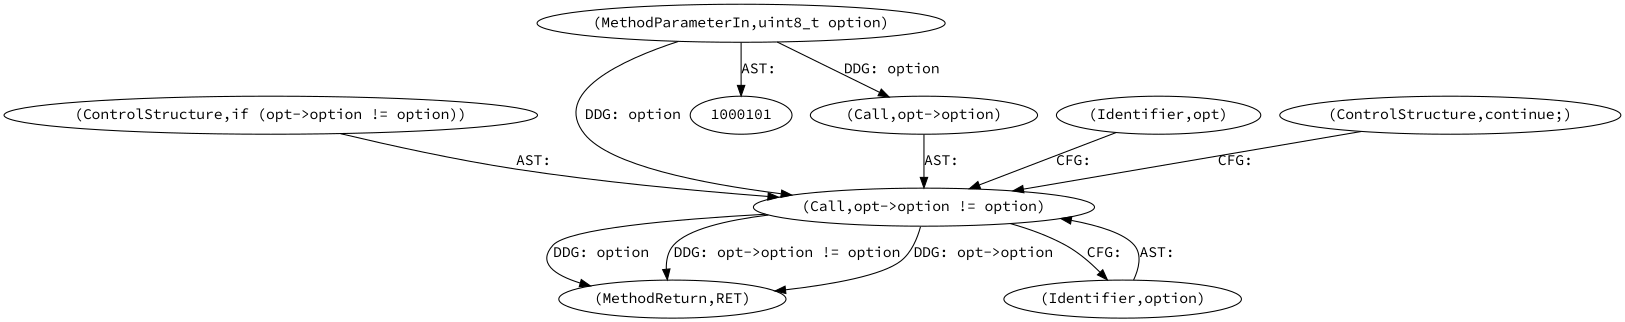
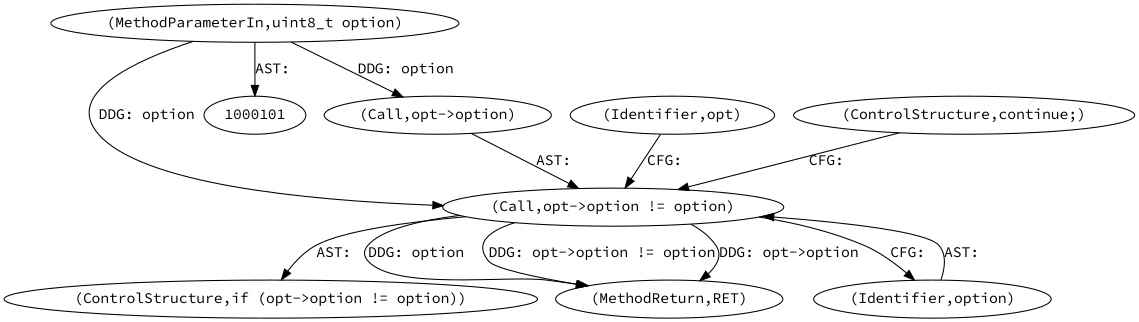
  digraph {
    fontname="Source Code Pro"
    node [fontname="Source Code Pro"]
    edge [fontname="Source Code Pro"]
    n1 [label="(Call,opt->option != option)"]
    n2 [label="(ControlStructure,if (opt->option != option))"]
    n3 [label="(MethodReturn,RET)"]
    n4 [label="(Identifier,option)"]
    n5 [label="(MethodParameterIn,uint8_t option)"]
    1000101
    n7 [label="(Call,opt->option)"]
    n8 [label="(Identifier,opt)"]
    n9 [label="(ControlStructure,continue;)"]
-   n2 -> n1 [label="AST: "]
+   n1 -> n2 [label="AST: "]
    n1 -> n3 [label="DDG: option"]
    n1 -> n3 [label="DDG: opt->option != option"]
    n1 -> n3 [label="DDG: opt->option"]
    n1 -> n4 [label="CFG: "]
    n4 -> n1 [label="AST: "]
    n5 -> n1 [label="DDG: option"]
    n5 -> 1000101 [label="AST: "]
    n5 -> n7 [label="DDG: option"]
    n7 -> n1 [label="AST: "]
    n8 -> n1 [label="CFG: "]
    n9 -> n1 [label="CFG: "]
  }
